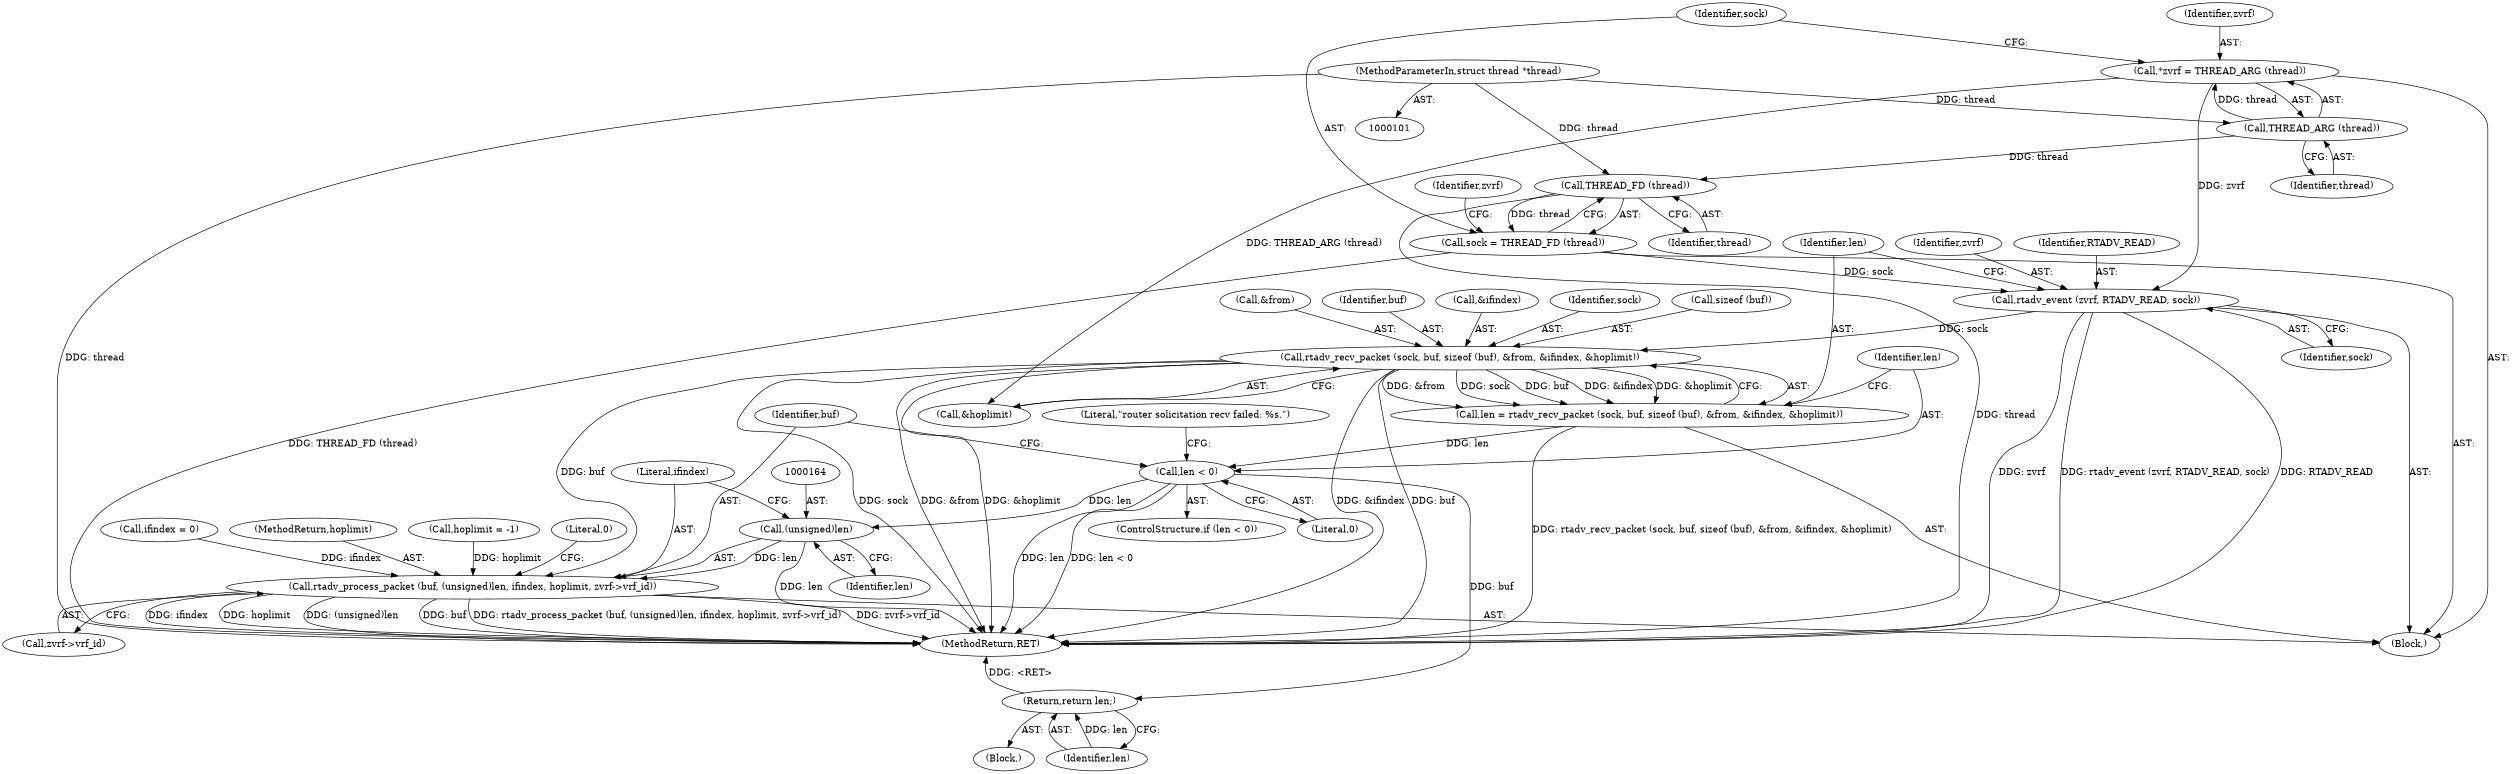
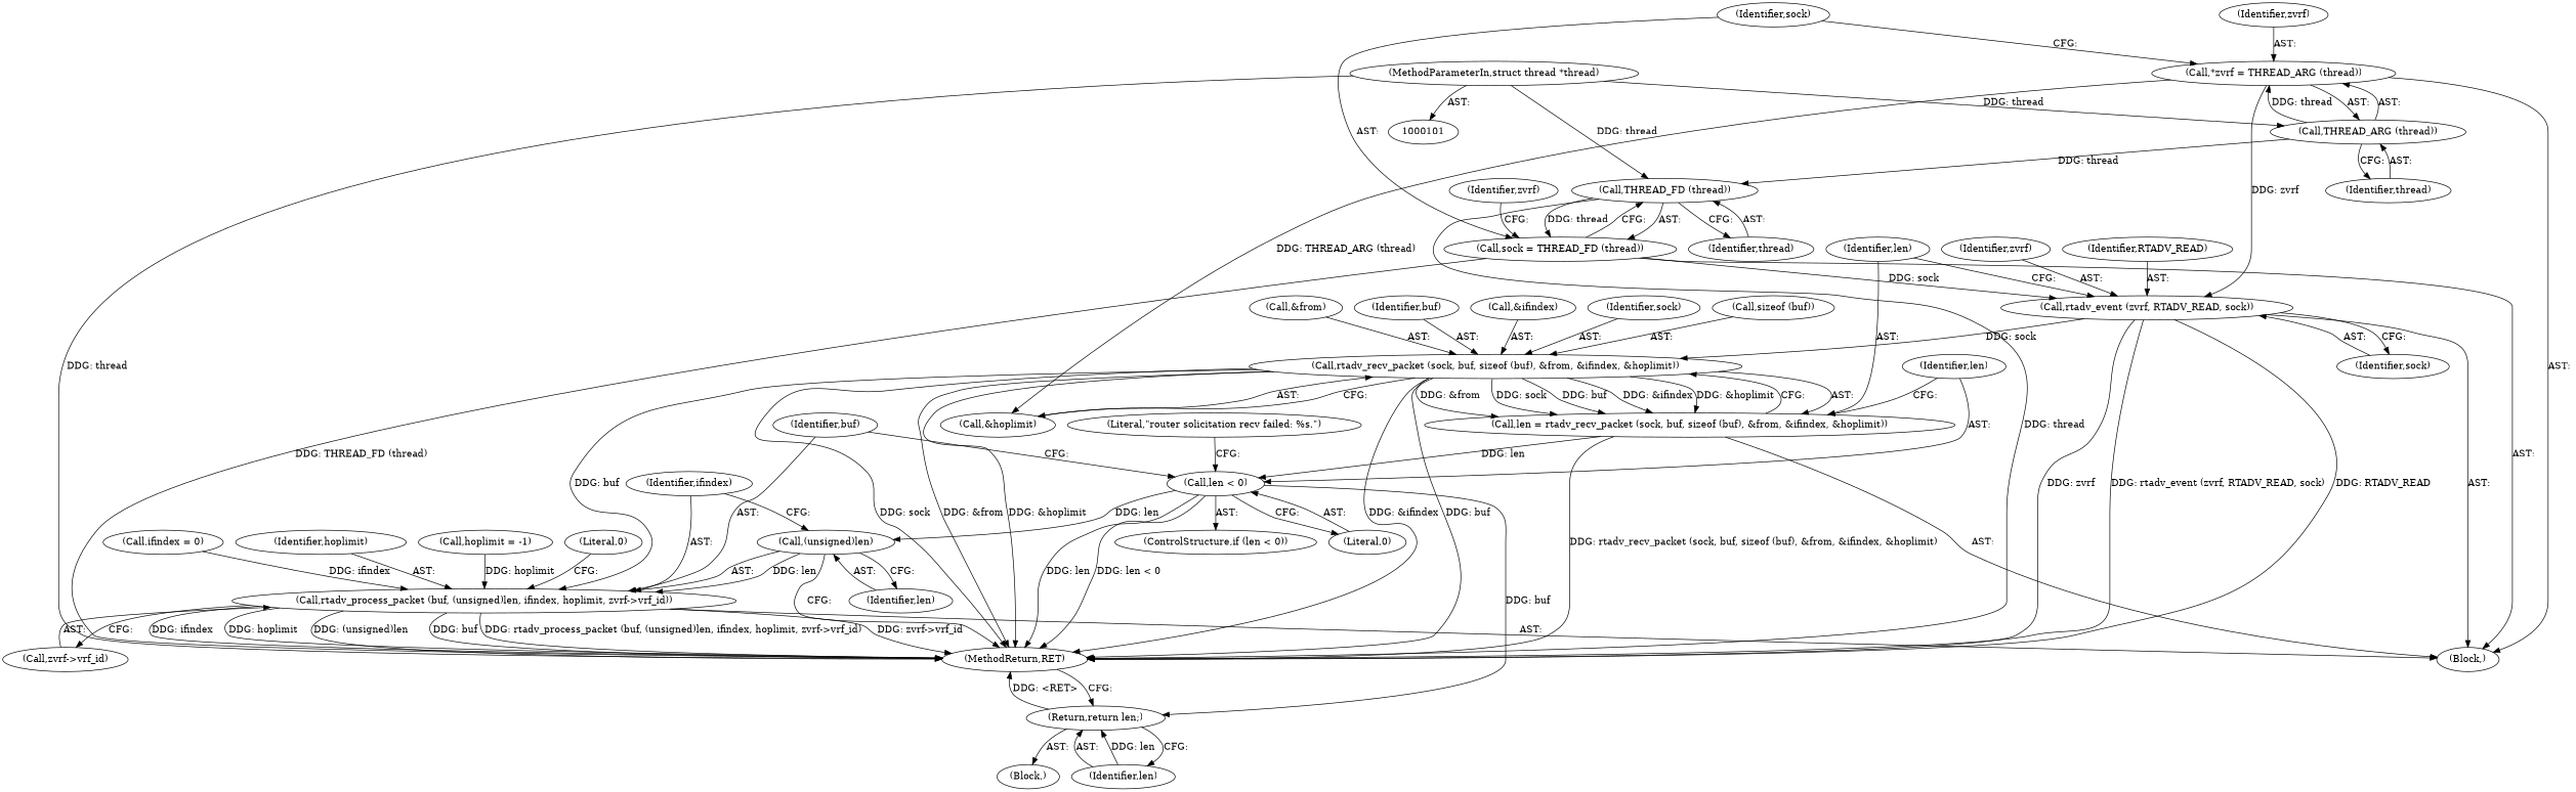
  digraph {
    fontname="DejaVu Serif"
    node [fontname="DejaVu Serif"]
    edge [fontname="DejaVu Serif"]
    n1 [label="(Call,rtadv_recv_packet (sock, buf, sizeof (buf), &from, &ifindex, &hoplimit))"]
    n2 [label="(Call,len = rtadv_recv_packet (sock, buf, sizeof (buf), &from, &ifindex, &hoplimit))"]
    n3 [label="(Call,rtadv_process_packet (buf, (unsigned)len, ifindex, hoplimit, zvrf->vrf_id))"]
    n4 [label="(MethodReturn,RET)"]
    n5 [label="(Call,&hoplimit)"]
    n6 [label="(Block,)"]
    n7 [label="(Call,len < 0)"]
    n8 [label="(Call,zvrf->vrf_id)"]
    n9 [label="(Return,return len;)"]
    n10 [label="(Call,rtadv_event (zvrf, RTADV_READ, sock))"]
    n11 [label="(Identifier,sock)"]
    n12 [label="(Call,*zvrf = THREAD_ARG (thread))"]
    n13 [label="(Call,THREAD_ARG (thread))"]
    n14 [label="(Call,THREAD_FD (thread))"]
    n15 [label="(Identifier,thread)"]
    n16 [label="(Call,sock = THREAD_FD (thread))"]
    n17 [label="(Identifier,thread)"]
    n18 [label="(MethodParameterIn,struct thread *thread)"]
    1000101
    n20 [label="(Call,(unsigned)len)"]
    n21 [label="(ControlStructure,if (len < 0))"]
    n22 [label="(Literal,0)"]
    n23 [label="(Block,)"]
    n24 [label="(Identifier,len)"]
    n25 [label="(Identifier,len)"]
    n26 [label="(Call,sizeof (buf))"]
    n27 [label="(Call,ifindex = 0)"]
    n28 [label="(Identifier,len)"]
-   n29 [label="(MethodReturn,hoplimit)"]
+   n29 [label="(Identifier,hoplimit)"]
    n30 [label="(Call,&from)"]
-   n31 [label="(Literal,ifindex)"]
+   n31 [label="(Identifier,ifindex)"]
    n32 [label="(Identifier,zvrf)"]
    n33 [label="(Identifier,buf)"]
    n34 [label="(Call,hoplimit = -1)"]
    n35 [label="(Identifier,RTADV_READ)"]
    n36 [label="(Identifier,sock)"]
    n37 [label="(Identifier,zvrf)"]
    n38 [label="(Literal,\"router solicitation recv failed: %s.\")"]
    n39 [label="(Identifier,len)"]
    n40 [label="(Literal,0)"]
    n41 [label="(Identifier,zvrf)"]
    n42 [label="(Identifier,buf)"]
    n43 [label="(Call,&ifindex)"]
    n44 [label="(Identifier,sock)"]
-   1000164
    n1 -> n2 [label="AST: "]
    n1 -> n2 [label="DDG: &from"]
    n1 -> n2 [label="DDG: sock"]
    n1 -> n2 [label="DDG: buf"]
    n1 -> n2 [label="DDG: &ifindex"]
    n1 -> n2 [label="DDG: &hoplimit"]
    n1 -> n3 [label="DDG: buf"]
    n1 -> n4 [label="DDG: &hoplimit"]
    n1 -> n4 [label="DDG: buf"]
    n1 -> n4 [label="DDG: sock"]
    n1 -> n4 [label="DDG: &from"]
    n1 -> n4 [label="DDG: &ifindex"]
    n1 -> n5 [label="CFG: "]
    n2 -> n1 [label="CFG: "]
    n2 -> n4 [label="DDG: rtadv_recv_packet (sock, buf, sizeof (buf), &from, &ifindex, &hoplimit)"]
    n2 -> n6 [label="AST: "]
    n2 -> n7 [label="DDG: len"]
    n3 -> n4 [label="DDG: rtadv_process_packet (buf, (unsigned)len, ifindex, hoplimit, zvrf->vrf_id)"]
    n3 -> n4 [label="DDG: zvrf->vrf_id"]
    n3 -> n4 [label="DDG: ifindex"]
    n3 -> n4 [label="DDG: hoplimit"]
    n3 -> n4 [label="DDG: (unsigned)len"]
    n3 -> n4 [label="DDG: buf"]
    n3 -> n6 [label="AST: "]
    n3 -> n8 [label="CFG: "]
+   n4 -> n9 [label="CFG: "]
    n5 -> n1 [label="AST: "]
    n7 -> n4 [label="DDG: len < 0"]
    n7 -> n4 [label="DDG: len"]
    n7 -> n9 [label="DDG: buf"]
    n7 -> n20 [label="DDG: len"]
    n7 -> n21 [label="AST: "]
    n7 -> n22 [label="CFG: "]
    n8 -> n3 [label="AST: "]
    n9 -> n4 [label="DDG: <RET>"]
    n9 -> n23 [label="AST: "]
    n9 -> n24 [label="CFG: "]
    n10 -> n1 [label="DDG: sock"]
    n10 -> n4 [label="DDG: zvrf"]
    n10 -> n4 [label="DDG: rtadv_event (zvrf, RTADV_READ, sock)"]
    n10 -> n4 [label="DDG: RTADV_READ"]
    n10 -> n6 [label="AST: "]
    n10 -> n11 [label="CFG: "]
    n11 -> n10 [label="AST: "]
    n12 -> n5 [label="DDG: THREAD_ARG (thread)"]
    n12 -> n6 [label="AST: "]
    n12 -> n10 [label="DDG: zvrf"]
    n12 -> n13 [label="AST: "]
    n13 -> n12 [label="AST: "]
    n13 -> n12 [label="DDG: thread"]
    n13 -> n14 [label="DDG: thread"]
    n13 -> n15 [label="CFG: "]
    n14 -> n4 [label="DDG: thread"]
    n14 -> n16 [label="AST: "]
    n14 -> n16 [label="DDG: thread"]
    n14 -> n17 [label="CFG: "]
    n15 -> n13 [label="AST: "]
    n16 -> n4 [label="DDG: THREAD_FD (thread)"]
    n16 -> n6 [label="AST: "]
    n16 -> n10 [label="DDG: sock"]
    n16 -> n14 [label="CFG: "]
    n17 -> n14 [label="AST: "]
    n18 -> n4 [label="DDG: thread"]
    n18 -> n13 [label="DDG: thread"]
    n18 -> n14 [label="DDG: thread"]
    n18 -> 1000101 [label="AST: "]
    n20 -> n3 [label="AST: "]
    n20 -> n3 [label="DDG: len"]
-   n20 -> n4 [label="DDG: len"]
+   n20 -> n4 [label="CFG: "]
    n20 -> n25 [label="CFG: "]
    n22 -> n7 [label="AST: "]
    n24 -> n9 [label="AST: "]
    n24 -> n9 [label="DDG: len"]
    n25 -> n20 [label="AST: "]
    n26 -> n1 [label="AST: "]
    n27 -> n3 [label="DDG: ifindex"]
    n28 -> n2 [label="AST: "]
    n28 -> n10 [label="CFG: "]
    n29 -> n3 [label="AST: "]
    n30 -> n1 [label="AST: "]
    n31 -> n3 [label="AST: "]
    n31 -> n20 [label="CFG: "]
    n32 -> n12 [label="AST: "]
    n33 -> n1 [label="AST: "]
    n34 -> n3 [label="DDG: hoplimit"]
    n35 -> n10 [label="AST: "]
    n36 -> n12 [label="CFG: "]
    n36 -> n16 [label="AST: "]
    n37 -> n16 [label="CFG: "]
    n38 -> n7 [label="CFG: "]
    n39 -> n2 [label="CFG: "]
    n39 -> n7 [label="AST: "]
    n40 -> n3 [label="CFG: "]
    n41 -> n10 [label="AST: "]
    n42 -> n3 [label="AST: "]
    n42 -> n7 [label="CFG: "]
    n43 -> n1 [label="AST: "]
    n44 -> n1 [label="AST: "]
-   1000164 -> n20 [label="AST: "]
  }
